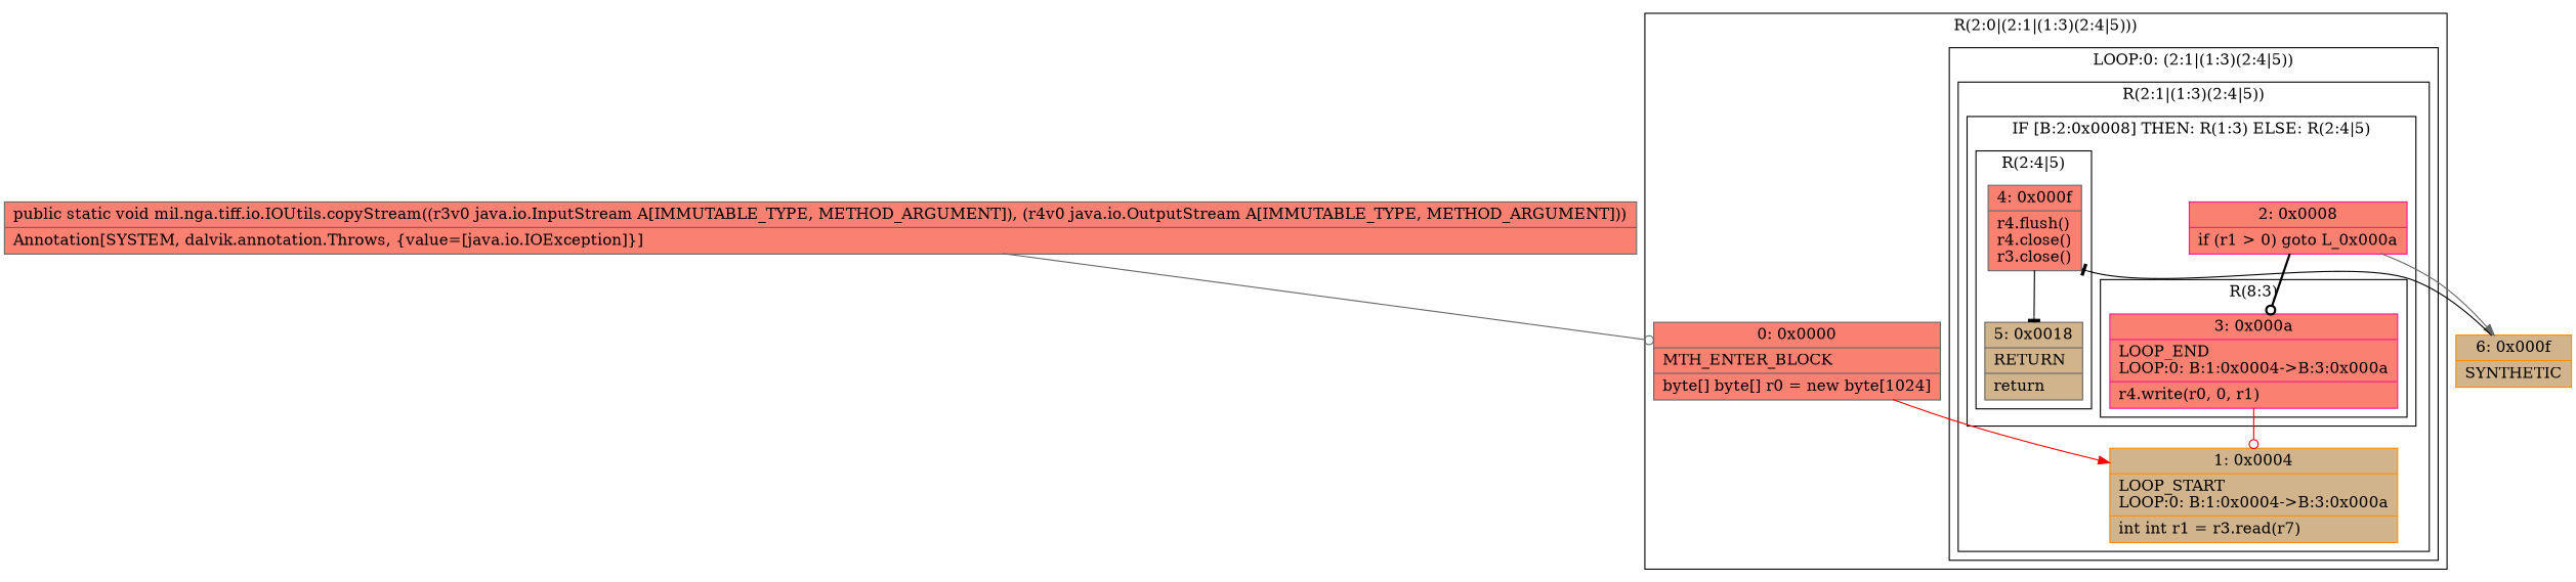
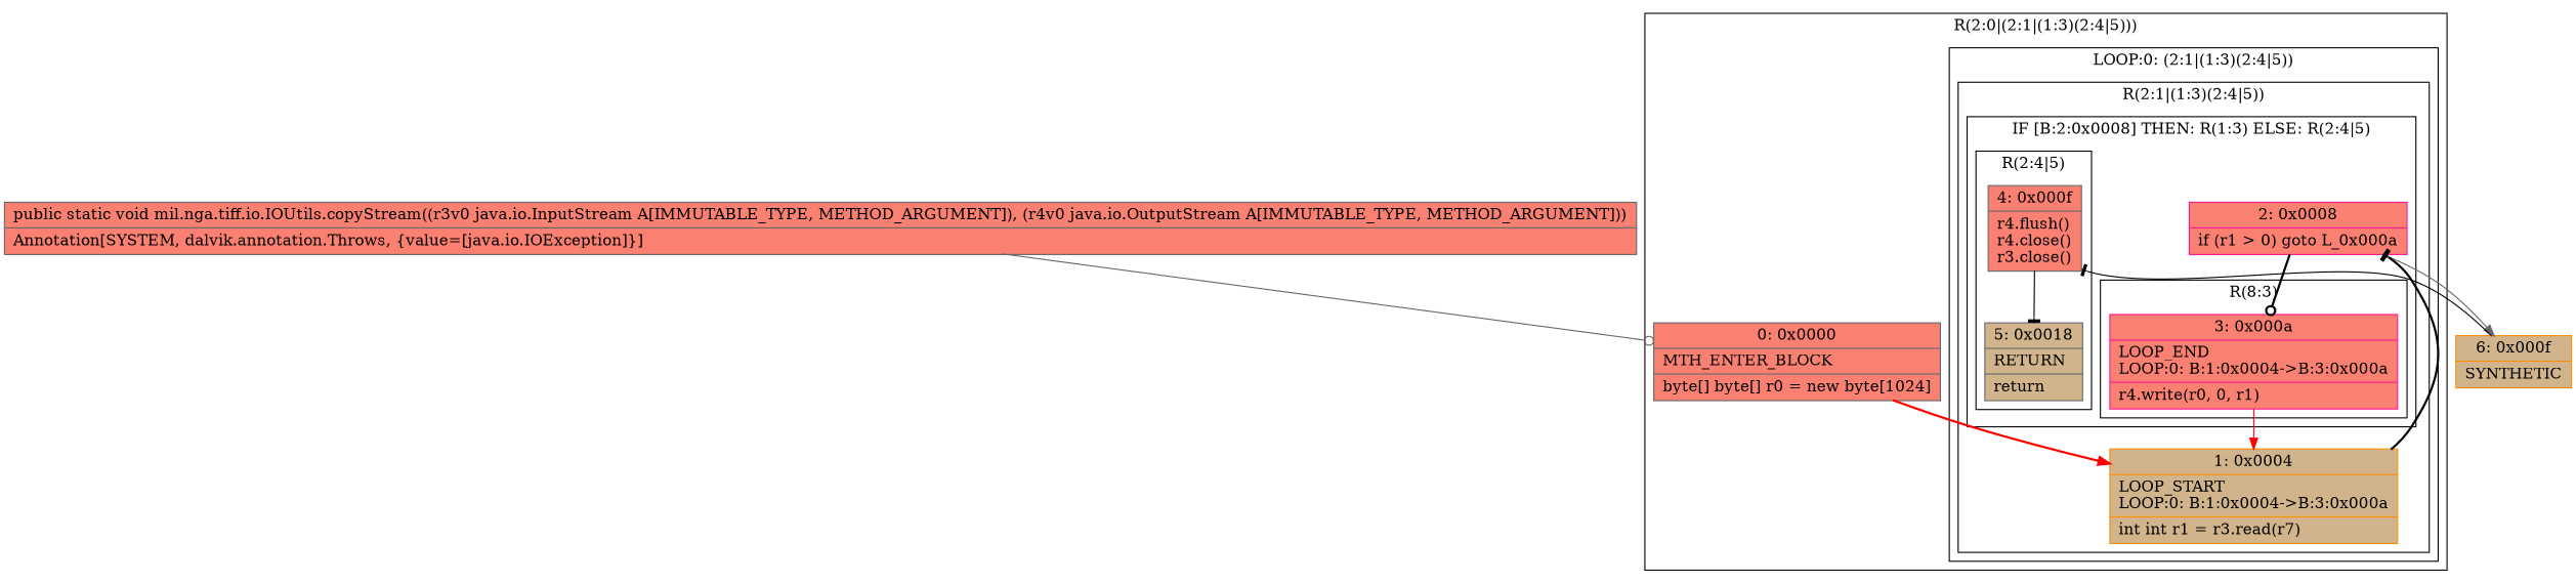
  digraph {
    node [color=gray40 fillcolor=salmon shape=record style=filled]
    edge [arrowhead=odot color=black style=solid]
    n1 [color=deeppink label="{3\:\ 0x000a|LOOP_END\lLOOP:0: B:1:0x0004\-\>B:3:0x000a\l|r4.write(r0, 0, r1)\l}"]
    n2 [label="{4\:\ 0x000f|r4.flush()\lr4.close()\lr3.close()\l}"]
    n3 [fillcolor=tan label="{5\:\ 0x0018|RETURN\l|return\l}"]
    n4 [color=deeppink label="{2\:\ 0x0008|if (r1 \> 0) goto L_0x000a\l}"]
    n5 [color=darkorange fillcolor=tan label="{1\:\ 0x0004|LOOP_START\lLOOP:0: B:1:0x0004\-\>B:3:0x000a\l|int int r1 = r3.read(r7)\l}"]
    n6 [label="{0\:\ 0x0000|MTH_ENTER_BLOCK\l|byte[] byte[] r0 = new byte[1024]\l}"]
    n7 [color=darkorange fillcolor=tan label="{6\:\ 0x000f|SYNTHETIC\l}"]
    n8 [label="{public static void mil.nga.tiff.io.IOUtils.copyStream((r3v0 java.io.InputStream A[IMMUTABLE_TYPE, METHOD_ARGUMENT]), (r4v0 java.io.OutputStream A[IMMUTABLE_TYPE, METHOD_ARGUMENT]))  | Annotation[SYSTEM, dalvik.annotation.Throws, \{value=[java.io.IOException]\}]\l}"]
    subgraph cluster_1 {
      label="R(2:0|(2:1|(1:3)(2:4|5)))"
      n6
      subgraph cluster_2 {
        label="LOOP:0: (2:1|(1:3)(2:4|5))"
        subgraph cluster_3 {
          label="R(2:1|(1:3)(2:4|5))"
          n5
          subgraph cluster_4 {
            label="IF [B:2:0x0008] THEN: R(1:3) ELSE: R(2:4|5)"
            n4
            subgraph cluster_5 {
              label="R(8:3)"
              n1
            }
            subgraph cluster_6 {
              label="R(2:4|5)"
              n2
              n3
            }
          }
        }
      }
    }
-   n1 -> n5 [color=red]
+   n1 -> n5 [arrowhead=normal color=red]
    n2 -> n3 [arrowhead=tee]
    n4 -> n1 [style=bold]
    n4 -> n7 [arrowhead=normal color=gray40]
-   n6 -> n5 [arrowhead=normal color=red]
+   n5 -> n4 [arrowhead=tee style=bold]
+   n6 -> n5 [arrowhead=normal color=red style=bold]
    n7 -> n2 [arrowhead=tee]
    n8 -> n6 [color=gray40]
  }
